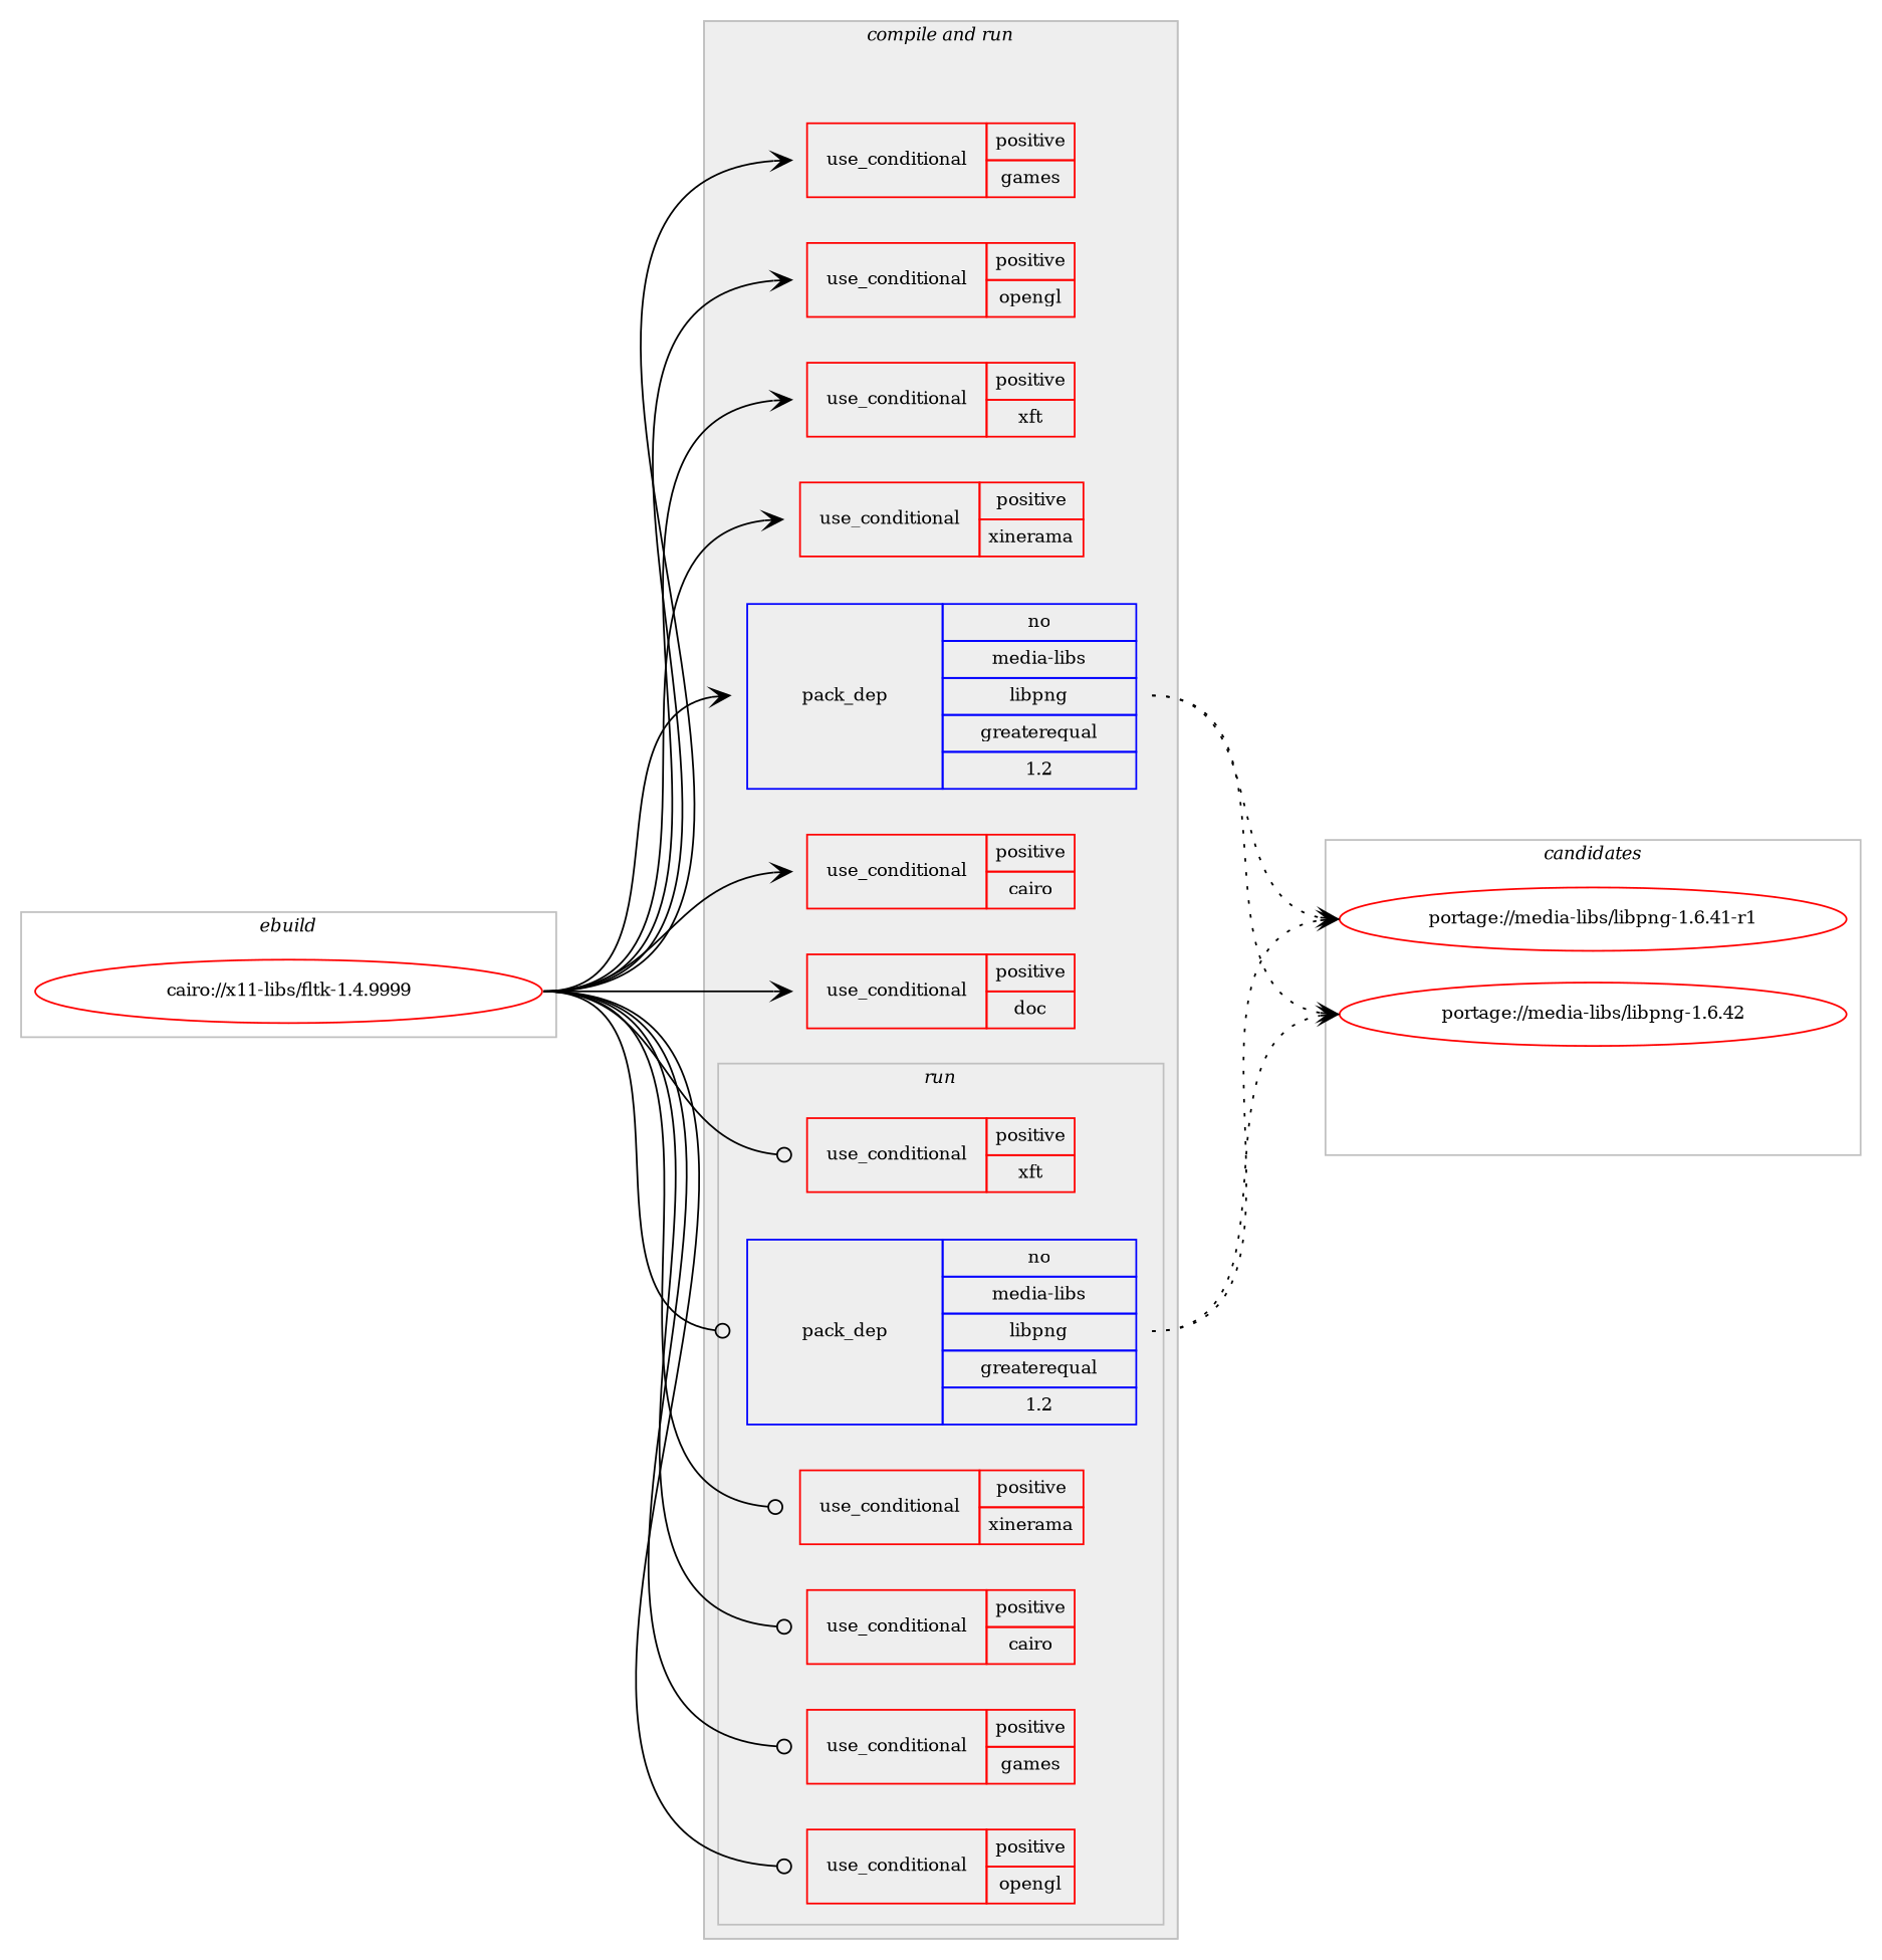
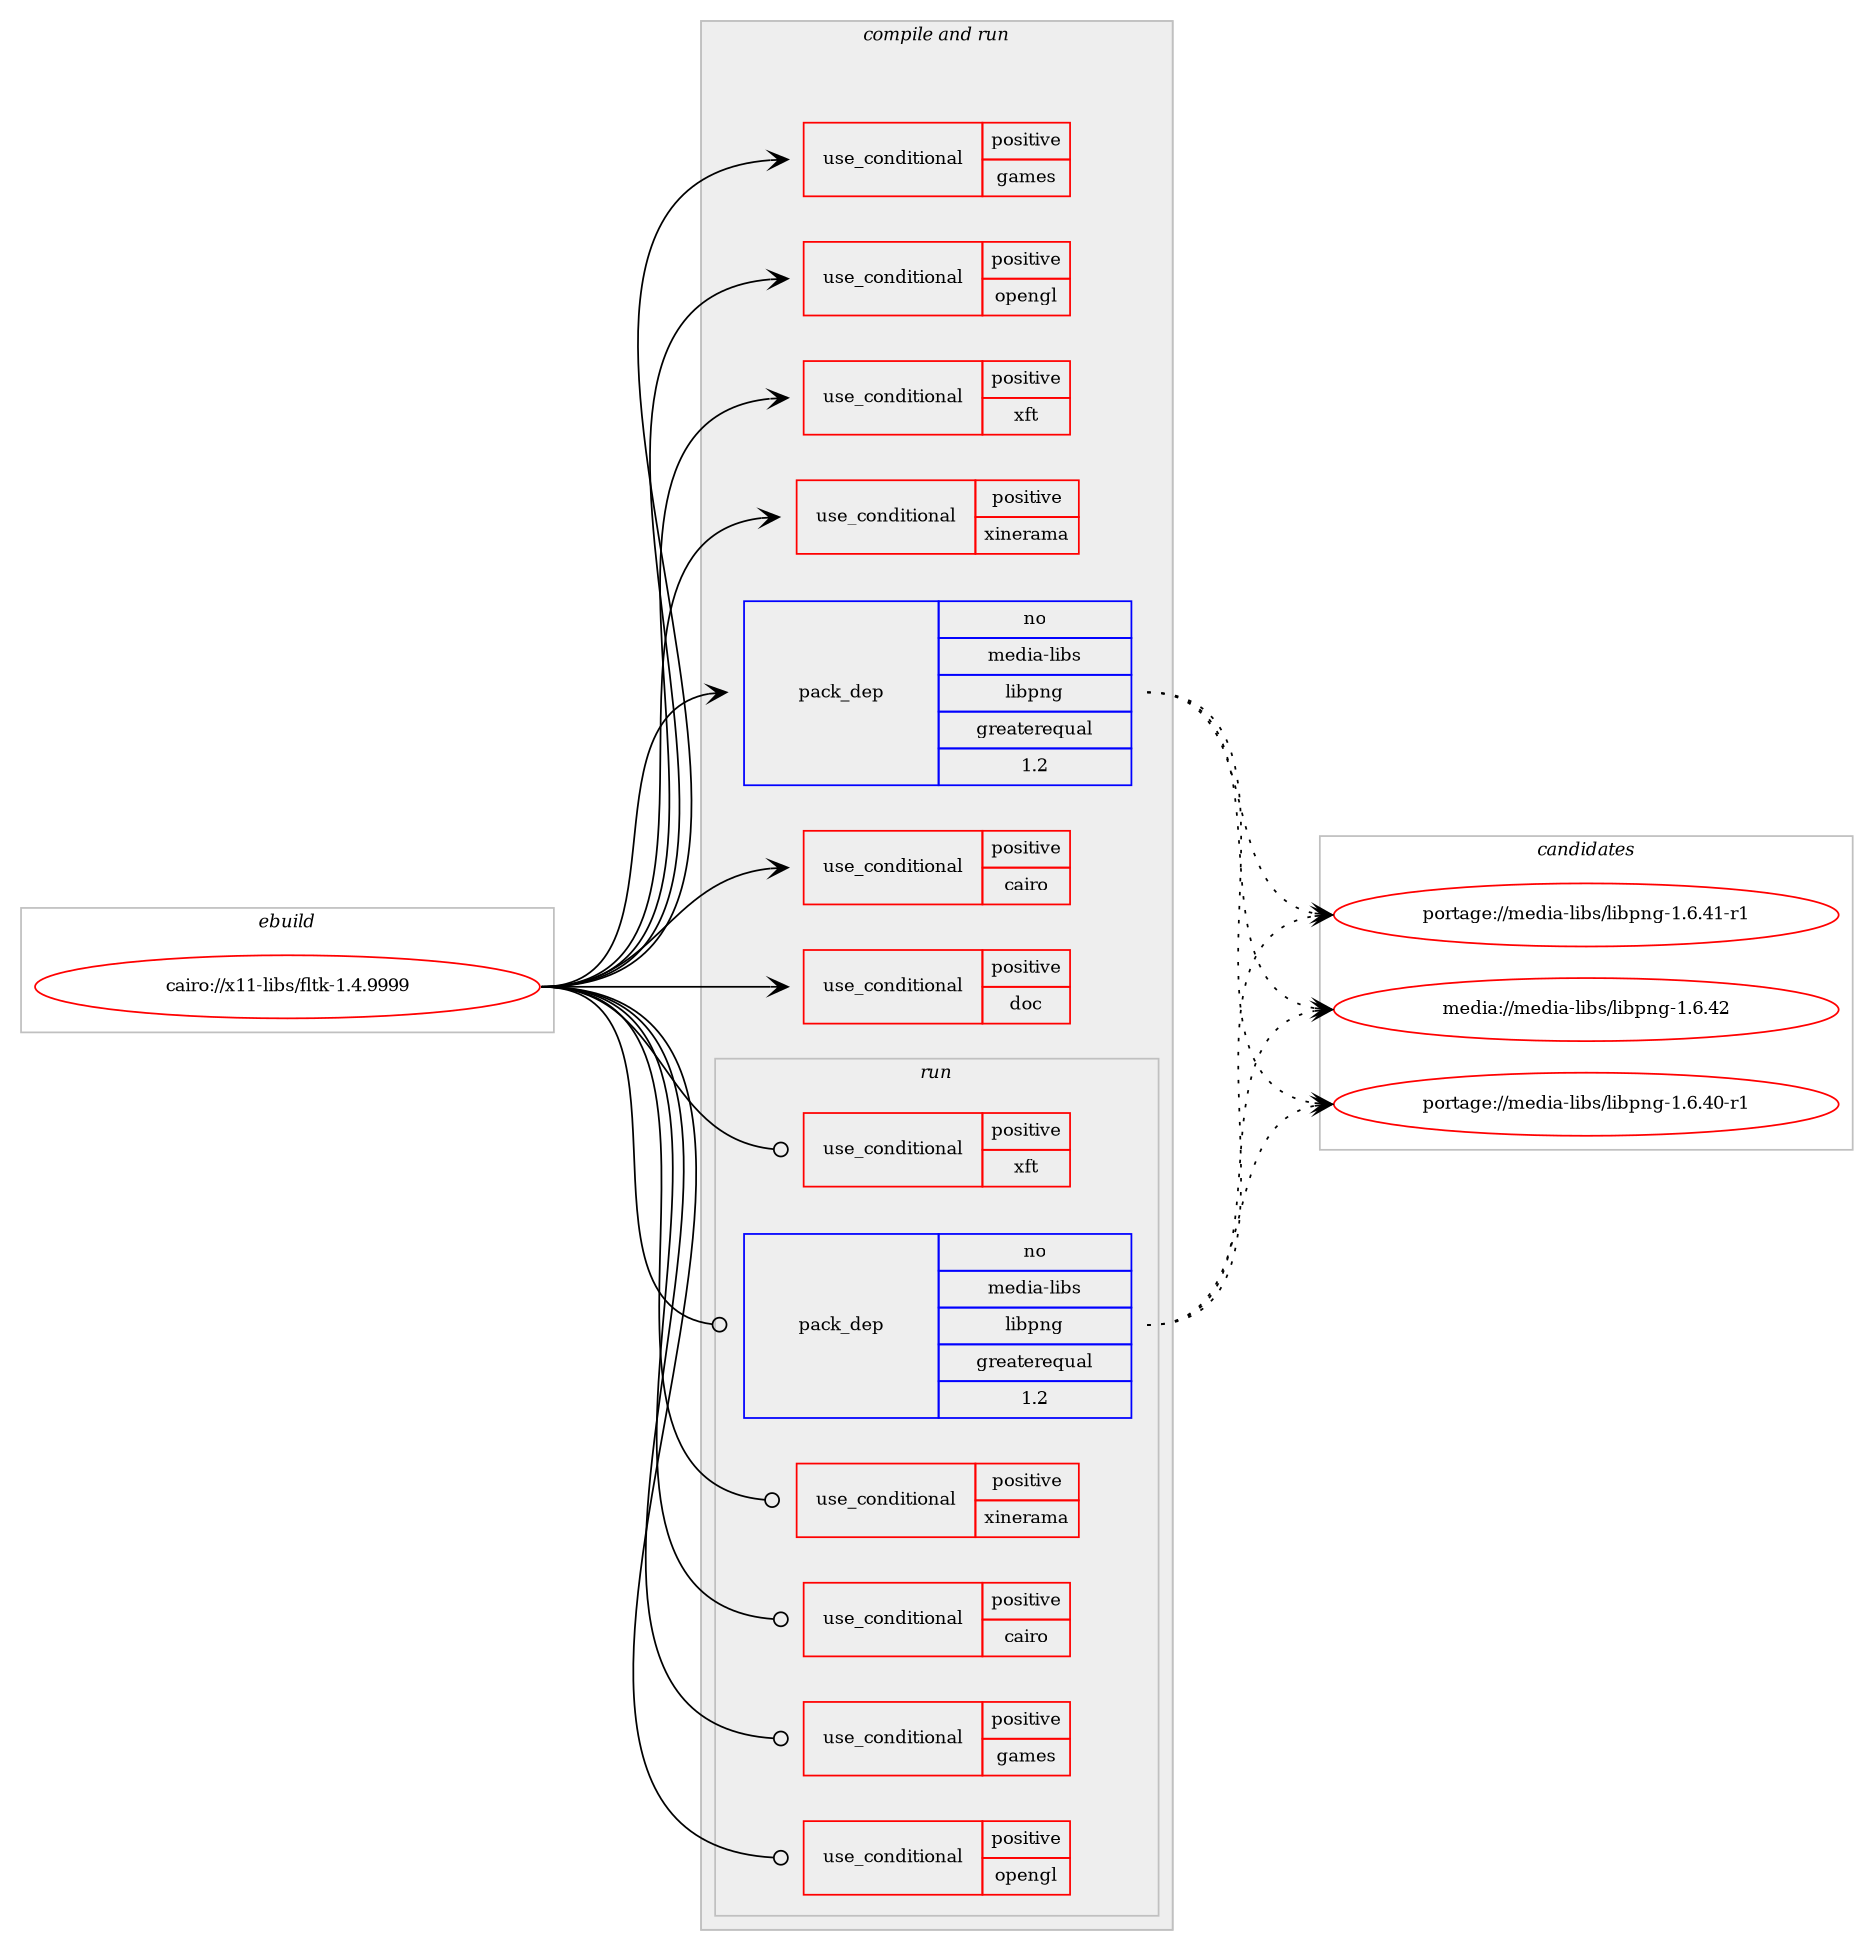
  digraph {
    compound=true
    concentrate=true
    fontname="DejaVu Serif"
    fontsize=10
    newrank=true
    rankdir=LR
    ranksep=1.5
    node [color=red fontname="DejaVu Serif" fontsize=10 shape=none]
    edge [arrowhead=vee fontname="DejaVu Serif" headport=w style=solid tailport=e weight=20]
    n1 [label="cairo://x11-libs/fltk-1.4.9999" width=4 shape=""]
    n2 [label=<<TABLE BORDER="0" CELLBORDER="1" CELLSPACING="0" CELLPADDING="4"><TR><TD ROWSPAN="3" CELLPADDING="10">use_conditional</TD></TR><TR><TD>positive</TD></TR><TR><TD>cairo</TD></TR></TABLE>>]
    n3 [label=<<TABLE BORDER="0" CELLBORDER="1" CELLSPACING="0" CELLPADDING="4"><TR><TD ROWSPAN="3" CELLPADDING="10">use_conditional</TD></TR><TR><TD>positive</TD></TR><TR><TD>doc</TD></TR></TABLE>>]
    n4 [label=<<TABLE BORDER="0" CELLBORDER="1" CELLSPACING="0" CELLPADDING="4"><TR><TD ROWSPAN="3" CELLPADDING="10">use_conditional</TD></TR><TR><TD>positive</TD></TR><TR><TD>games</TD></TR></TABLE>>]
    n5 [label=<<TABLE BORDER="0" CELLBORDER="1" CELLSPACING="0" CELLPADDING="4"><TR><TD ROWSPAN="3" CELLPADDING="10">use_conditional</TD></TR><TR><TD>positive</TD></TR><TR><TD>opengl</TD></TR></TABLE>>]
    n6 [label=<<TABLE BORDER="0" CELLBORDER="1" CELLSPACING="0" CELLPADDING="4"><TR><TD ROWSPAN="3" CELLPADDING="10">use_conditional</TD></TR><TR><TD>positive</TD></TR><TR><TD>xft</TD></TR></TABLE>>]
    n7 [label=<<TABLE BORDER="0" CELLBORDER="1" CELLSPACING="0" CELLPADDING="4"><TR><TD ROWSPAN="3" CELLPADDING="10">use_conditional</TD></TR><TR><TD>positive</TD></TR><TR><TD>xinerama</TD></TR></TABLE>>]
    n8 [color=blue label=<<TABLE BORDER="0" CELLBORDER="1" CELLSPACING="0" CELLPADDING="4" WIDTH="220"><TR><TD ROWSPAN="6" CELLPADDING="30">pack_dep</TD></TR><TR><TD WIDTH="110">no</TD></TR><TR><TD>media-libs</TD></TR><TR><TD>libpng</TD></TR><TR><TD>greaterequal</TD></TR><TR><TD>1.2</TD></TR></TABLE>>]
    n9 [label=<<TABLE BORDER="0" CELLBORDER="1" CELLSPACING="0" CELLPADDING="4"><TR><TD ROWSPAN="3" CELLPADDING="10">use_conditional</TD></TR><TR><TD>positive</TD></TR><TR><TD>xinerama</TD></TR></TABLE>>]
    n10 [label=<<TABLE BORDER="0" CELLBORDER="1" CELLSPACING="0" CELLPADDING="4"><TR><TD ROWSPAN="3" CELLPADDING="10">use_conditional</TD></TR><TR><TD>positive</TD></TR><TR><TD>cairo</TD></TR></TABLE>>]
    n11 [label=<<TABLE BORDER="0" CELLBORDER="1" CELLSPACING="0" CELLPADDING="4"><TR><TD ROWSPAN="3" CELLPADDING="10">use_conditional</TD></TR><TR><TD>positive</TD></TR><TR><TD>games</TD></TR></TABLE>>]
    n12 [label=<<TABLE BORDER="0" CELLBORDER="1" CELLSPACING="0" CELLPADDING="4"><TR><TD ROWSPAN="3" CELLPADDING="10">use_conditional</TD></TR><TR><TD>positive</TD></TR><TR><TD>opengl</TD></TR></TABLE>>]
    n13 [label=<<TABLE BORDER="0" CELLBORDER="1" CELLSPACING="0" CELLPADDING="4"><TR><TD ROWSPAN="3" CELLPADDING="10">use_conditional</TD></TR><TR><TD>positive</TD></TR><TR><TD>xft</TD></TR></TABLE>>]
    n14 [color=blue label=<<TABLE BORDER="0" CELLBORDER="1" CELLSPACING="0" CELLPADDING="4" WIDTH="220"><TR><TD ROWSPAN="6" CELLPADDING="30">pack_dep</TD></TR><TR><TD WIDTH="110">no</TD></TR><TR><TD>media-libs</TD></TR><TR><TD>libpng</TD></TR><TR><TD>greaterequal</TD></TR><TR><TD>1.2</TD></TR></TABLE>>]
+   n15 [label="portage://media-libs/libpng-1.6.40-r1" width=4 shape=""]
    n16 [label="portage://media-libs/libpng-1.6.41-r1" width=4 shape=""]
-   n17 [label="portage://media-libs/libpng-1.6.42" width=4 shape=""]
+   n17 [label="media://media-libs/libpng-1.6.42" width=4 shape=""]
    subgraph cluster_1 {
      color=gray
      label=<<i>ebuild</i>>
      rank=same
      n1
    }
    subgraph cluster_2 {
      color=gray
      label=<<i>dependencies</i>>
      subgraph cluster_3 {
        color=gray
        fillcolor="#eeeeee"
        label=<<i>compile</i>>
        style=filled
        subgraph sub_4 {
          color=gray
          fillcolor="#eeeeee"
          label=<<i>compile</i>>
          style=filled
          n2
        }
        subgraph sub_5 {
          color=gray
          fillcolor="#eeeeee"
          label=<<i>compile</i>>
          style=filled
          n3
        }
        subgraph sub_6 {
          color=gray
          fillcolor="#eeeeee"
          label=<<i>compile</i>>
          style=filled
          n4
        }
        subgraph sub_7 {
          color=gray
          fillcolor="#eeeeee"
          label=<<i>compile</i>>
          style=filled
          n5
        }
        subgraph sub_8 {
          color=gray
          fillcolor="#eeeeee"
          label=<<i>compile</i>>
          style=filled
          n6
        }
        subgraph sub_9 {
          color=gray
          fillcolor="#eeeeee"
          label=<<i>compile</i>>
          style=filled
          n7
        }
        subgraph sub_10 {
          color=gray
          fillcolor="#eeeeee"
          label=<<i>compile</i>>
          style=filled
          n8
        }
      }
      subgraph cluster_11 {
        color=gray
        fillcolor="#eeeeee"
        label=<<i>compile and run</i>>
        style=filled
      }
      subgraph cluster_12 {
        color=gray
        fillcolor="#eeeeee"
        label=<<i>run</i>>
        style=filled
        subgraph sub_13 {
          color=gray
          fillcolor="#eeeeee"
          label=<<i>run</i>>
          style=filled
          n9
        }
        subgraph sub_14 {
          color=gray
          fillcolor="#eeeeee"
          label=<<i>run</i>>
          style=filled
          n10
        }
        subgraph sub_15 {
          color=gray
          fillcolor="#eeeeee"
          label=<<i>run</i>>
          style=filled
          n11
        }
        subgraph sub_16 {
          color=gray
          fillcolor="#eeeeee"
          label=<<i>run</i>>
          style=filled
          n12
        }
        subgraph sub_17 {
          color=gray
          fillcolor="#eeeeee"
          label=<<i>run</i>>
          style=filled
          n13
        }
        subgraph sub_18 {
          color=gray
          fillcolor="#eeeeee"
          label=<<i>run</i>>
          style=filled
          n14
        }
      }
    }
    subgraph cluster_19 {
      color=gray
      label=<<i>candidates</i>>
      rank=same
      subgraph sub_20 {
        color=black
        label=<<i>candidates</i>>
        nodesep=1
        rank=same
+       n15
        n16
        n17
      }
      subgraph sub_21 {
        color=black
        label=<<i>candidates</i>>
        nodesep=1
        rank=same
+       n15
        n16
        n17
      }
    }
    n1 -> n2
    n1 -> n3
    n1 -> n4
    n1 -> n5
    n1 -> n6
    n1 -> n7
    n1 -> n8
    n1 -> n9 [arrowhead=odot]
    n1 -> n10 [arrowhead=odot]
    n1 -> n11 [arrowhead=odot]
    n1 -> n12 [arrowhead=odot]
    n1 -> n13 [arrowhead=odot]
    n1 -> n14 [arrowhead=odot]
+   n8 -> n15 [style=dotted weight=100]
    n8 -> n16 [style=dotted weight=100]
    n8 -> n17 [style=dotted weight=100]
+   n14 -> n15 [style=dotted weight=100]
    n14 -> n16 [style=dotted weight=100]
    n14 -> n17 [style=dotted weight=100]
  }
